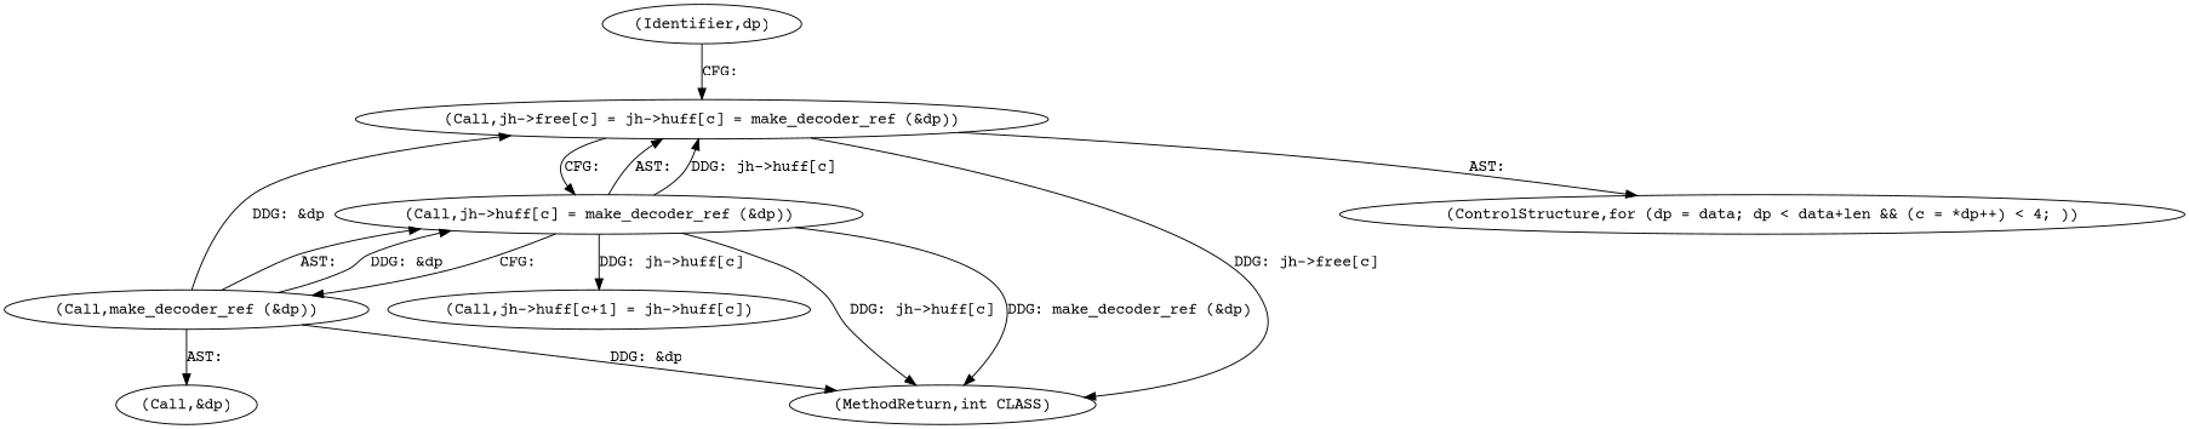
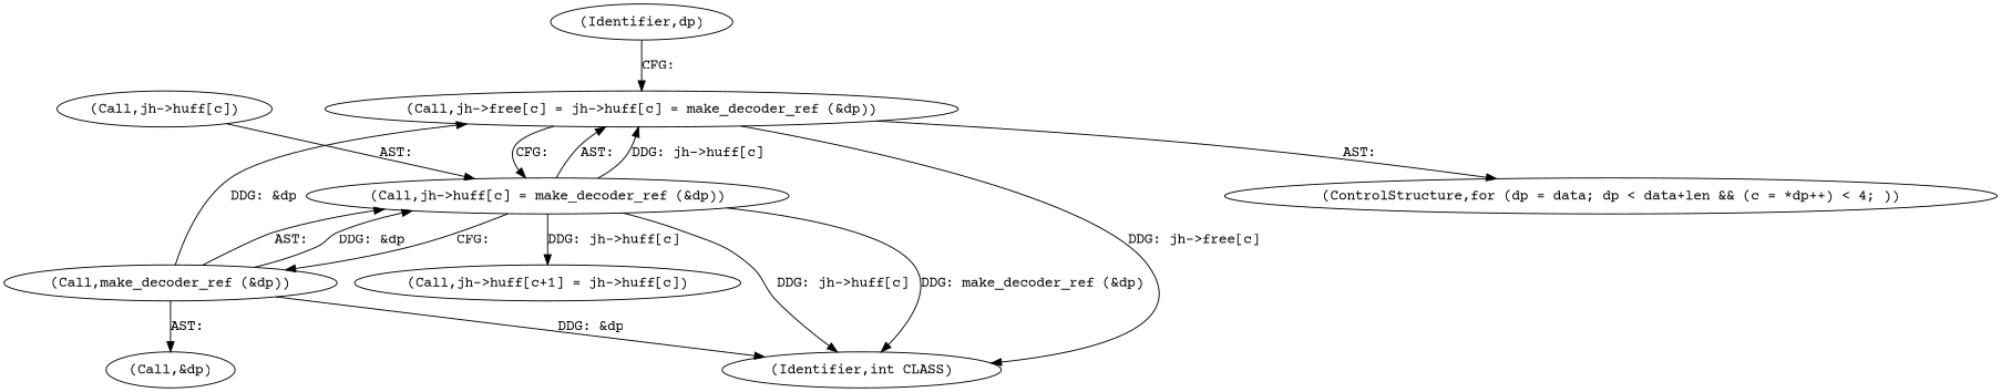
  digraph {
    fontname="Courier Prime"
    node [fontname="Courier Prime"]
    edge [fontname="Courier Prime"]
    n1 [label="(Call,jh->free[c] = jh->huff[c] = make_decoder_ref (&dp))"]
    n2 [label="(Call,jh->huff[c] = make_decoder_ref (&dp))"]
    n3 [label="(ControlStructure,for (dp = data; dp < data+len && (c = *dp++) < 4; ))"]
-   n4 [label="(MethodReturn,int CLASS)"]
+   n4 [label="(Identifier,int CLASS)"]
    n5 [label="(Call,make_decoder_ref (&dp))"]
    n6 [label="(Call,jh->huff[c+1] = jh->huff[c])"]
    n7 [label="(Call,&dp)"]
+   n8 [label="(Call,jh->huff[c])"]
    n9 [label="(Identifier,dp)"]
    n1 -> n2 [label="CFG: "]
    n1 -> n3 [label="AST: "]
    n1 -> n4 [label="DDG: jh->free[c]"]
    n2 -> n1 [label="AST: "]
    n2 -> n1 [label="DDG: jh->huff[c]"]
    n2 -> n4 [label="DDG: make_decoder_ref (&dp)"]
    n2 -> n4 [label="DDG: jh->huff[c]"]
    n2 -> n5 [label="CFG: "]
    n2 -> n6 [label="DDG: jh->huff[c]"]
    n5 -> n1 [label="DDG: &dp"]
    n5 -> n2 [label="AST: "]
    n5 -> n2 [label="DDG: &dp"]
    n5 -> n4 [label="DDG: &dp"]
    n5 -> n7 [label="AST: "]
+   n8 -> n2 [label="AST: "]
    n9 -> n1 [label="CFG: "]
  }
